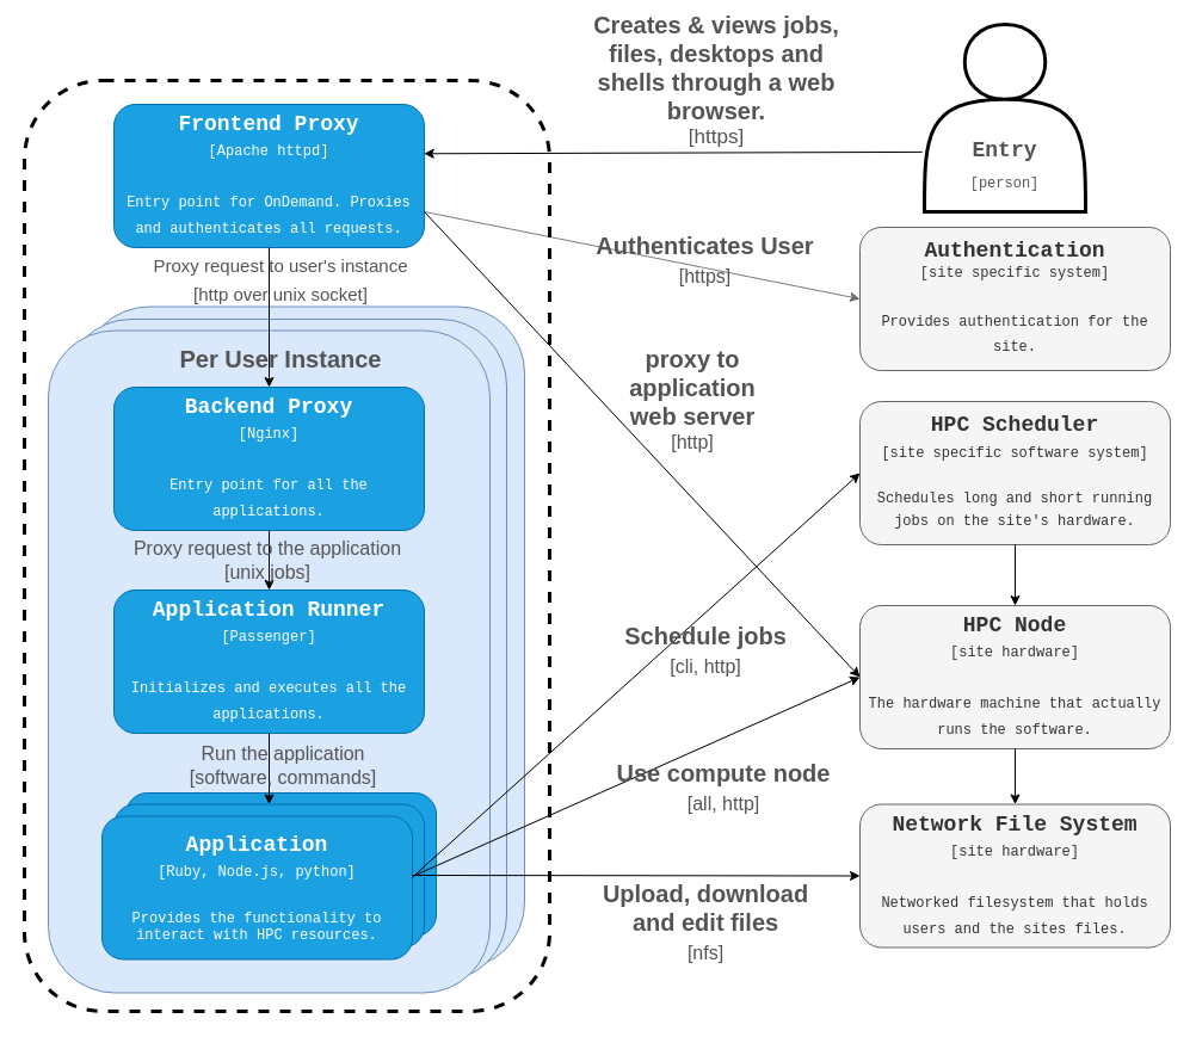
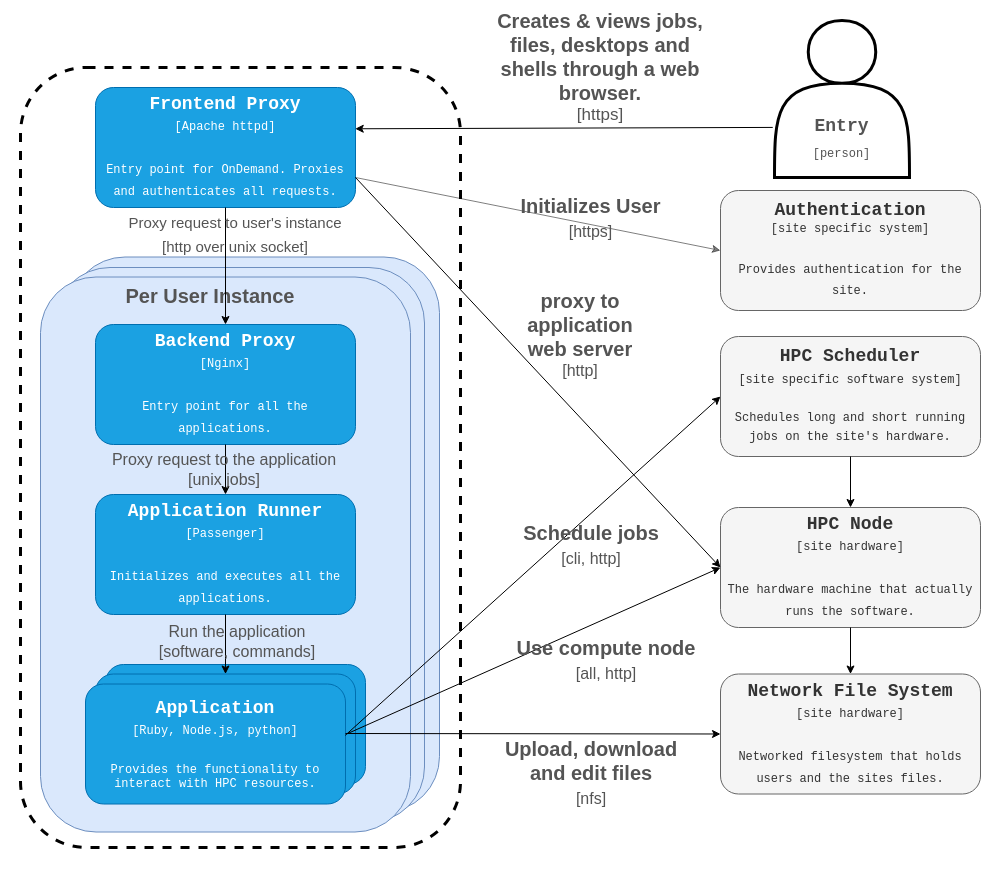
  <mxCell id="0" />
  <mxCell id="1" parent="0" />
  <mxCell id="2" value="" style="rounded=1;whiteSpace=wrap;html=1;fontFamily=Courier New;fontStyle=0;gradientColor=none;dashed=1;strokeWidth=3;fillColor=none;" vertex="1" parent="1"><mxGeometry x="20" y="67" width="440" height="780" as="geometry" /></mxCell>
  <mxCell id="3" value="" style="rounded=1;whiteSpace=wrap;html=1;fillColor=#dae8fc;strokeColor=#6c8ebf;fontFamily=Courier New;fontStyle=0" vertex="1" parent="1"><mxGeometry x="69" y="256.5" width="370" height="555" as="geometry" /></mxCell>
  <mxCell id="4" value="" style="rounded=1;whiteSpace=wrap;html=1;fillColor=#dae8fc;strokeColor=#6c8ebf;fontFamily=Courier New;fontStyle=0" vertex="1" parent="1"><mxGeometry x="54" y="267" width="370" height="555" as="geometry" /></mxCell>
  <mxCell id="5" value="" style="rounded=1;whiteSpace=wrap;html=1;fillColor=#dae8fc;strokeColor=#6c8ebf;fontFamily=Courier New;fontStyle=0" vertex="1" parent="1"><mxGeometry x="40" y="276.5" width="370" height="555" as="geometry" /></mxCell>
  <mxCell id="6" value="&lt;div&gt;&lt;b&gt;&lt;font style=&quot;font-size: 18px&quot;&gt;Application&lt;br&gt;&lt;/font&gt;&lt;/b&gt;&lt;/div&gt;&lt;div&gt;&lt;font style=&quot;font-size: 18px&quot;&gt;&lt;font style=&quot;font-size: 12px&quot;&gt;&lt;font style=&quot;font-size: 12px&quot;&gt;[Ruby, Node.js, python]&lt;/font&gt;&lt;/font&gt;&lt;/font&gt;&lt;/div&gt;&lt;div&gt;&lt;font style=&quot;font-size: 18px&quot;&gt;&lt;font style=&quot;font-size: 12px&quot;&gt;&lt;font style=&quot;font-size: 12px&quot;&gt;&lt;br&gt;&lt;/font&gt;&lt;/font&gt;&lt;/font&gt;&lt;/div&gt;Provides the functionality " style="rounded=1;whiteSpace=wrap;html=1;fillColor=#1ba1e2;strokeColor=#006EAF;fontColor=#ffffff;fontFamily=Courier New;fontStyle=0" vertex="1" parent="1"><mxGeometry x="105" y="664" width="260" height="120" as="geometry" /></mxCell>
  <mxCell id="7" value="&lt;div&gt;&lt;b&gt;&lt;font style=&quot;font-size: 18px&quot;&gt;Application&lt;br&gt;&lt;/font&gt;&lt;/b&gt;&lt;/div&gt;&lt;div&gt;&lt;font style=&quot;font-size: 18px&quot;&gt;&lt;font style=&quot;font-size: 12px&quot;&gt;&lt;font style=&quot;font-size: 12px&quot;&gt;[Ruby, Node.js, python]&lt;/font&gt;&lt;/font&gt;&lt;/font&gt;&lt;/div&gt;&lt;div&gt;&lt;font style=&quot;font-size: 18px&quot;&gt;&lt;font style=&quot;font-size: 12px&quot;&gt;&lt;font style=&quot;font-size: 12px&quot;&gt;&lt;br&gt;&lt;/font&gt;&lt;/font&gt;&lt;/font&gt;&lt;/div&gt;Provides the functionality " style="rounded=1;whiteSpace=wrap;html=1;fillColor=#1ba1e2;strokeColor=#006EAF;fontColor=#ffffff;fontFamily=Courier New;fontStyle=0" vertex="1" parent="1"><mxGeometry x="95" y="673.5" width="260" height="120" as="geometry" /></mxCell>
  <mxCell id="8" value="&lt;div&gt;&lt;b&gt;&lt;font style=&quot;font-size: 18px&quot;&gt;Frontend Proxy&lt;br&gt;&lt;/font&gt;&lt;/b&gt;&lt;/div&gt;&lt;div&gt;&lt;font style=&quot;font-size: 18px&quot;&gt;&lt;font style=&quot;font-size: 12px&quot;&gt;&lt;font style=&quot;font-size: 12px&quot;&gt;[Apache httpd]&lt;/font&gt;&lt;/font&gt;&lt;/font&gt;&lt;/div&gt;&lt;div&gt;&lt;font style=&quot;font-size: 18px&quot;&gt;&lt;font style=&quot;font-size: 12px&quot;&gt;&lt;font style=&quot;font-size: 12px&quot;&gt;&lt;br&gt;&lt;/font&gt;&lt;/font&gt;&lt;/font&gt;&lt;/div&gt;&lt;div&gt;&lt;font style=&quot;font-size: 18px&quot;&gt;&lt;font style=&quot;font-size: 12px&quot;&gt;&lt;font style=&quot;font-size: 12px&quot;&gt;Entry point for OnDemand. Proxies and authenticates all requests.&lt;/font&gt;&lt;br&gt;&lt;/font&gt;&lt;/font&gt;&lt;/div&gt;" style="rounded=1;whiteSpace=wrap;html=1;fillColor=#1ba1e2;strokeColor=#006EAF;fontColor=#ffffff;fontFamily=Courier New;fontStyle=0" parent="1" vertex="1"><mxGeometry x="95" y="87" width="260" height="120" as="geometry" /></mxCell>
  <mxCell id="9" value="&lt;div&gt;&lt;b&gt;&lt;font style=&quot;font-size: 18px&quot;&gt;Backend Proxy&lt;br&gt;&lt;/font&gt;&lt;/b&gt;&lt;/div&gt;&lt;div&gt;&lt;font style=&quot;font-size: 18px&quot;&gt;&lt;font style=&quot;font-size: 12px&quot;&gt;&lt;font style=&quot;font-size: 12px&quot;&gt;[Nginx]&lt;/font&gt;&lt;/font&gt;&lt;/font&gt;&lt;/div&gt;&lt;div&gt;&lt;font style=&quot;font-size: 18px&quot;&gt;&lt;font style=&quot;font-size: 12px&quot;&gt;&lt;font style=&quot;font-size: 12px&quot;&gt;&lt;br&gt;&lt;/font&gt;&lt;/font&gt;&lt;/font&gt;&lt;/div&gt;&lt;div&gt;&lt;font style=&quot;font-size: 18px&quot;&gt;&lt;font style=&quot;font-size: 12px&quot;&gt;&lt;font style=&quot;font-size: 12px&quot;&gt;Entry point for all the applications.&lt;/font&gt;&lt;br&gt;&lt;/font&gt;&lt;/font&gt;&lt;/div&gt;" style="rounded=1;whiteSpace=wrap;html=1;fillColor=#1ba1e2;strokeColor=#006EAF;fontColor=#ffffff;fontFamily=Courier New;fontStyle=0" vertex="1" parent="1"><mxGeometry x="95" y="324" width="260" height="120" as="geometry" /></mxCell>
  <mxCell id="10" value="&lt;div&gt;&lt;b&gt;&lt;font style=&quot;font-size: 18px&quot;&gt;Application Runner&lt;br&gt;&lt;/font&gt;&lt;/b&gt;&lt;/div&gt;&lt;div&gt;&lt;font style=&quot;font-size: 18px&quot;&gt;&lt;font style=&quot;font-size: 12px&quot;&gt;&lt;font style=&quot;font-size: 12px&quot;&gt;[Passenger]&lt;/font&gt;&lt;/font&gt;&lt;/font&gt;&lt;/div&gt;&lt;div&gt;&lt;font style=&quot;font-size: 18px&quot;&gt;&lt;font style=&quot;font-size: 12px&quot;&gt;&lt;font style=&quot;font-size: 12px&quot;&gt;&lt;br&gt;&lt;/font&gt;&lt;/font&gt;&lt;/font&gt;&lt;/div&gt;&lt;div&gt;&lt;font style=&quot;font-size: 18px&quot;&gt;&lt;font style=&quot;font-size: 12px&quot;&gt;&lt;font style=&quot;font-size: 12px&quot;&gt;Initializes and executes all the applications.&lt;/font&gt;&lt;br&gt;&lt;/font&gt;&lt;/font&gt;&lt;/div&gt;" style="rounded=1;whiteSpace=wrap;html=1;fillColor=#1ba1e2;strokeColor=#006EAF;fontColor=#ffffff;fontFamily=Courier New;fontStyle=0" vertex="1" parent="1"><mxGeometry x="95" y="494" width="260" height="120" as="geometry" /></mxCell>
  <mxCell id="11" value="&lt;div&gt;&lt;b&gt;&lt;font style=&quot;font-size: 18px&quot;&gt;Application&lt;br&gt;&lt;/font&gt;&lt;/b&gt;&lt;/div&gt;&lt;div&gt;&lt;font style=&quot;font-size: 18px&quot;&gt;&lt;font style=&quot;font-size: 12px&quot;&gt;&lt;font style=&quot;font-size: 12px&quot;&gt;[Ruby, Node.js, python]&lt;/font&gt;&lt;/font&gt;&lt;/font&gt;&lt;/div&gt;&lt;div&gt;&lt;font style=&quot;font-size: 18px&quot;&gt;&lt;font style=&quot;font-size: 12px&quot;&gt;&lt;font style=&quot;font-size: 12px&quot;&gt;&lt;br&gt;&lt;/font&gt;&lt;/font&gt;&lt;/font&gt;&lt;/div&gt;Provides the functionality to interact with HPC resources. " style="rounded=1;whiteSpace=wrap;html=1;fillColor=#1ba1e2;strokeColor=#006EAF;fontColor=#ffffff;fontFamily=Courier New;fontStyle=0" vertex="1" parent="1"><mxGeometry x="85" y="683.5" width="260" height="120" as="geometry" /></mxCell>
  <mxCell id="12" value="&lt;div&gt;&lt;b&gt;&lt;font style=&quot;font-size: 18px&quot;&gt;Authentication&lt;br&gt;&lt;/font&gt;&lt;/b&gt;&lt;/div&gt;&lt;div&gt;&lt;font&gt;&lt;font&gt;&lt;font&gt;[site specific system]&lt;/font&gt;&lt;/font&gt;&lt;/font&gt;&lt;/div&gt;&lt;div&gt;&lt;font style=&quot;font-size: 18px&quot;&gt;&lt;font style=&quot;font-size: 12px&quot;&gt;&lt;font style=&quot;font-size: 12px&quot;&gt;&lt;br&gt;&lt;/font&gt;&lt;/font&gt;&lt;/font&gt;&lt;/div&gt;&lt;div&gt;&lt;font style=&quot;font-size: 18px&quot;&gt;&lt;font style=&quot;font-size: 12px&quot;&gt;Provides authentication for the site.&lt;br&gt;&lt;/font&gt;&lt;/font&gt;&lt;/div&gt;" style="rounded=1;whiteSpace=wrap;html=1;fillColor=#f5f5f5;strokeColor=#666666;fontColor=#333333;fontFamily=Courier New;fontStyle=0" vertex="1" parent="1"><mxGeometry x="720" y="190" width="260" height="120" as="geometry" /></mxCell>
- <mxCell id="13" value="Per User Instance" style="text;html=1;strokeColor=none;fillColor=none;align=center;verticalAlign=middle;whiteSpace=wrap;rounded=0;fontSize=20;fontStyle=1;fontColor=#545454;" vertex="1" parent="1"><mxGeometry x="128" y="290" width="214" height="20" as="geometry" /></mxCell>
+ <mxCell id="13" value="Per User Instance" style="text;html=1;strokeColor=none;fillColor=none;align=center;verticalAlign=middle;whiteSpace=wrap;rounded=0;fontSize=20;fontStyle=1;fontColor=#545454;" vertex="1" parent="1"><mxGeometry x="103" y="285" width="214" height="20" as="geometry" /></mxCell>
  <mxCell id="14" value="&lt;div&gt;&lt;b&gt;&lt;font style=&quot;font-size: 18px&quot;&gt;HPC Scheduler&lt;br&gt;&lt;/font&gt;&lt;/b&gt;&lt;/div&gt;&lt;div&gt;&lt;font style=&quot;font-size: 18px&quot;&gt;&lt;font style=&quot;font-size: 12px&quot;&gt;&lt;font style=&quot;font-size: 12px&quot;&gt;[site specific software system]&lt;/font&gt;&lt;/font&gt;&lt;/font&gt;&lt;/div&gt;&lt;div&gt;&lt;font style=&quot;font-size: 18px&quot;&gt;&lt;font style=&quot;font-size: 12px&quot;&gt;&lt;font style=&quot;font-size: 12px&quot;&gt;&lt;br&gt;&lt;/font&gt;&lt;/font&gt;&lt;/font&gt;&lt;/div&gt;&lt;div&gt;Schedules long and short running jobs on the site's hardware.&lt;font style=&quot;font-size: 18px&quot;&gt;&lt;font style=&quot;font-size: 12px&quot;&gt;&lt;br&gt;&lt;/font&gt;&lt;/font&gt;&lt;/div&gt;" style="rounded=1;whiteSpace=wrap;html=1;fillColor=#f5f5f5;strokeColor=#666666;fontColor=#333333;fontFamily=Courier New;fontStyle=0" vertex="1" parent="1"><mxGeometry x="720" y="336" width="260" height="120" as="geometry" /></mxCell>
  <mxCell id="15" value="&lt;div&gt;&lt;b&gt;&lt;font style=&quot;font-size: 18px&quot;&gt;HPC Node&lt;br&gt;&lt;/font&gt;&lt;/b&gt;&lt;/div&gt;&lt;div&gt;&lt;font style=&quot;font-size: 18px&quot;&gt;&lt;font style=&quot;font-size: 12px&quot;&gt;&lt;font style=&quot;font-size: 12px&quot;&gt;[site hardware]&lt;/font&gt;&lt;/font&gt;&lt;/font&gt;&lt;/div&gt;&lt;div&gt;&lt;font style=&quot;font-size: 18px&quot;&gt;&lt;font style=&quot;font-size: 12px&quot;&gt;&lt;font style=&quot;font-size: 12px&quot;&gt;&lt;br&gt;&lt;/font&gt;&lt;/font&gt;&lt;/font&gt;&lt;/div&gt;&lt;div&gt;&lt;font style=&quot;font-size: 18px&quot;&gt;&lt;font style=&quot;font-size: 12px&quot;&gt;The hardware machine that actually runs the software.&lt;br&gt;&lt;/font&gt;&lt;/font&gt;&lt;/div&gt;" style="rounded=1;whiteSpace=wrap;html=1;fillColor=#f5f5f5;strokeColor=#666666;fontColor=#333333;fontFamily=Courier New;fontStyle=0" vertex="1" parent="1"><mxGeometry x="720" y="507" width="260" height="120" as="geometry" /></mxCell>
  <mxCell id="16" value="&lt;div&gt;&lt;b&gt;&lt;font style=&quot;font-size: 18px&quot;&gt;Network File System&lt;br&gt;&lt;/font&gt;&lt;/b&gt;&lt;/div&gt;&lt;div&gt;&lt;font style=&quot;font-size: 18px&quot;&gt;&lt;font style=&quot;font-size: 12px&quot;&gt;&lt;font style=&quot;font-size: 12px&quot;&gt;[site hardware]&lt;/font&gt;&lt;/font&gt;&lt;/font&gt;&lt;/div&gt;&lt;div&gt;&lt;font style=&quot;font-size: 18px&quot;&gt;&lt;font style=&quot;font-size: 12px&quot;&gt;&lt;font style=&quot;font-size: 12px&quot;&gt;&lt;br&gt;&lt;/font&gt;&lt;/font&gt;&lt;/font&gt;&lt;/div&gt;&lt;div&gt;&lt;font style=&quot;font-size: 18px&quot;&gt;&lt;font style=&quot;font-size: 12px&quot;&gt;Networked filesystem that holds users and the sites files.&lt;br&gt;&lt;/font&gt;&lt;/font&gt;&lt;/div&gt;" style="rounded=1;whiteSpace=wrap;html=1;fillColor=#f5f5f5;strokeColor=#666666;fontColor=#333333;fontFamily=Courier New;fontStyle=0" vertex="1" parent="1"><mxGeometry x="720" y="673.5" width="260" height="120" as="geometry" /></mxCell>
  <mxCell id="17" value="" style="endArrow=classic;html=1;fontSize=20;fontColor=#545454;entryX=0;entryY=0.5;entryDx=0;entryDy=0;exitX=1;exitY=0.75;exitDx=0;exitDy=0;strokeWidth=1;opacity=50;shadow=0;sourcePerimeterSpacing=0;" edge="1" parent="1" source="8" target="12"><mxGeometry width="50" height="50" relative="1" as="geometry"><mxPoint x="520" y="237" as="sourcePoint" /><mxPoint x="1010" y="327" as="targetPoint" /></mxGeometry></mxCell>
  <mxCell id="18" value="" style="endArrow=classic;html=1;fontSize=20;fontColor=#545454;entryX=0;entryY=0.5;entryDx=0;entryDy=0;" edge="1" parent="1" target="16"><mxGeometry width="50" height="50" relative="1" as="geometry"><mxPoint x="345" y="733" as="sourcePoint" /><mxPoint x="556.429" y="732.857" as="targetPoint" /></mxGeometry></mxCell>
  <mxCell id="19" value="" style="endArrow=classic;html=1;fontSize=20;fontColor=#545454;entryX=0;entryY=0.5;entryDx=0;entryDy=0;exitX=1.005;exitY=0.416;exitDx=0;exitDy=0;exitPerimeter=0;" edge="1" parent="1" source="11" target="15"><mxGeometry width="50" height="50" relative="1" as="geometry"><mxPoint x="520" y="697" as="sourcePoint" /><mxPoint x="590.429" y="744" as="targetPoint" /><Array as="points" /></mxGeometry></mxCell>
  <mxCell id="20" value="" style="endArrow=classic;html=1;fontSize=20;fontColor=#545454;entryX=0;entryY=0.5;entryDx=0;entryDy=0;exitX=0.999;exitY=0.428;exitDx=0;exitDy=0;exitPerimeter=0;" edge="1" parent="1" source="11" target="14"><mxGeometry width="50" height="50" relative="1" as="geometry"><mxPoint x="350" y="734" as="sourcePoint" /><mxPoint x="590.429" y="554" as="targetPoint" /><Array as="points" /></mxGeometry></mxCell>
  <mxCell id="21" value="" style="endArrow=classic;html=1;fontSize=20;fontColor=#545454;entryX=0.5;entryY=0;entryDx=0;entryDy=0;exitX=0.5;exitY=1;exitDx=0;exitDy=0;" edge="1" parent="1" source="8" target="9"><mxGeometry width="50" height="50" relative="1" as="geometry"><mxPoint x="800" y="544.5" as="sourcePoint" /><mxPoint x="1030.429" y="181.643" as="targetPoint" /><Array as="points" /></mxGeometry></mxCell>
  <mxCell id="22" value="" style="endArrow=classic;html=1;fontSize=20;fontColor=#545454;entryX=0.5;entryY=0;entryDx=0;entryDy=0;exitX=0.5;exitY=1;exitDx=0;exitDy=0;" edge="1" parent="1" source="9" target="10"><mxGeometry width="50" height="50" relative="1" as="geometry"><mxPoint x="234.714" y="216.857" as="sourcePoint" /><mxPoint x="234.714" y="334" as="targetPoint" /><Array as="points" /></mxGeometry></mxCell>
  <mxCell id="23" value="" style="endArrow=classic;html=1;fontSize=20;fontColor=#545454;entryX=0.5;entryY=0;entryDx=0;entryDy=0;exitX=0.5;exitY=1;exitDx=0;exitDy=0;" edge="1" parent="1" source="10" target="7"><mxGeometry width="50" height="50" relative="1" as="geometry"><mxPoint x="234.714" y="454" as="sourcePoint" /><mxPoint x="234.714" y="504" as="targetPoint" /><Array as="points" /></mxGeometry></mxCell>
  <mxCell id="24" value="" style="endArrow=classic;html=1;fontSize=20;fontColor=#545454;exitX=0.5;exitY=1;exitDx=0;exitDy=0;entryX=0.5;entryY=0;entryDx=0;entryDy=0;" edge="1" parent="1" source="15" target="16"><mxGeometry width="50" height="50" relative="1" as="geometry"><mxPoint x="709" y="625" as="sourcePoint" /><mxPoint x="709" y="677" as="targetPoint" /><Array as="points" /></mxGeometry></mxCell>
  <mxCell id="25" value="" style="endArrow=classic;html=1;fontSize=20;fontColor=#545454;entryX=0.5;entryY=0;entryDx=0;entryDy=0;exitX=0.5;exitY=1;exitDx=0;exitDy=0;" edge="1" parent="1" source="14" target="15"><mxGeometry width="50" height="50" relative="1" as="geometry"><mxPoint x="800" y="457" as="sourcePoint" /><mxPoint x="710" y="507" as="targetPoint" /><Array as="points" /></mxGeometry></mxCell>
  <mxCell id="26" value="" style="endArrow=classic;html=1;fontSize=20;fontColor=#545454;exitX=-0.013;exitY=0.681;exitDx=0;exitDy=0;exitPerimeter=0;entryX=0.999;entryY=0.344;entryDx=0;entryDy=0;entryPerimeter=0;" edge="1" parent="1" source="28" target="8"><mxGeometry width="50" height="50" relative="1" as="geometry"><mxPoint x="500" y="177" as="sourcePoint" /><mxPoint x="350" y="127" as="targetPoint" /></mxGeometry></mxCell>
  <mxCell id="27" value="&lt;div&gt;&lt;b&gt;Creates &amp;amp; views jobs, files, desktops and shells through a web browser.&lt;br&gt;&lt;/b&gt;&lt;/div&gt;&lt;div style=&quot;font-size: 17px&quot;&gt;[https]&lt;b&gt;&lt;br&gt;&lt;/b&gt;&lt;/div&gt;" style="text;html=1;strokeColor=none;fillColor=none;align=center;verticalAlign=middle;whiteSpace=wrap;rounded=0;fontSize=20;fontColor=#545454;" vertex="1" parent="1"><mxGeometry x="490" y="57" width="220" height="20" as="geometry" /></mxCell>
  <mxCell id="28" value="" style="shape=actor;whiteSpace=wrap;html=1;strokeWidth=3;fillColor=none;gradientColor=none;fontSize=20;fontColor=#545454;" vertex="1" parent="1"><mxGeometry x="774" y="20" width="135" height="157" as="geometry" /></mxCell>
  <mxCell id="29" value="&lt;font style=&quot;font-size: 18px&quot; face=&quot;Courier New&quot;&gt;&lt;font style=&quot;font-size: 18px&quot;&gt;&lt;b&gt;Entry&lt;/b&gt;&lt;/font&gt;&lt;br&gt;&lt;/font&gt;&lt;div&gt;&lt;font style=&quot;font-size: 18px&quot; face=&quot;Courier New&quot;&gt;&lt;font style=&quot;font-size: 12px&quot;&gt;[person]&lt;/font&gt;&lt;/font&gt;&lt;/div&gt;" style="text;html=1;strokeColor=none;fillColor=none;align=center;verticalAlign=middle;whiteSpace=wrap;rounded=0;fontSize=20;fontColor=#545454;" vertex="1" parent="1"><mxGeometry x="764" y="127" width="155" height="20" as="geometry" /></mxCell>
- <mxCell id="30" value="&lt;b&gt;Authenticates&lt;/b&gt;&lt;b&gt; User&lt;/b&gt;&lt;div&gt;&lt;font style=&quot;font-size: 16px&quot;&gt;[https]&lt;/font&gt;&lt;br&gt;&lt;/div&gt;" style="text;html=1;strokeColor=none;fillColor=none;align=center;verticalAlign=middle;whiteSpace=wrap;rounded=0;fontSize=20;fontColor=#545454;" vertex="1" parent="1"><mxGeometry x="480" y="207" width="221" height="20" as="geometry" /></mxCell>
+ <mxCell id="30" value="&lt;b&gt;Initializes&lt;/b&gt;&lt;b&gt; User&lt;/b&gt;&lt;div&gt;&lt;font style=&quot;font-size: 16px&quot;&gt;[https]&lt;/font&gt;&lt;br&gt;&lt;/div&gt;" style="text;html=1;strokeColor=none;fillColor=none;align=center;verticalAlign=middle;whiteSpace=wrap;rounded=0;fontSize=20;fontColor=#545454;" vertex="1" parent="1"><mxGeometry x="480" y="207" width="221" height="20" as="geometry" /></mxCell>
  <mxCell id="31" value="&lt;div&gt;&lt;b&gt;Schedule jobs&lt;/b&gt;&lt;/div&gt;&lt;font style=&quot;font-size: 16px&quot;&gt;[cli, http]&lt;/font&gt;" style="text;html=1;strokeColor=none;fillColor=none;align=center;verticalAlign=middle;whiteSpace=wrap;rounded=0;fontSize=20;fontColor=#545454;" vertex="1" parent="1"><mxGeometry x="500.5" y="534" width="180" height="20" as="geometry" /></mxCell>
  <mxCell id="32" value="&lt;font style=&quot;font-size: 20px&quot;&gt;&lt;b&gt;Use compute node&lt;/b&gt;&lt;/font&gt;&lt;font style=&quot;font-size: 16px&quot;&gt;&lt;br&gt;[all, http]&lt;/font&gt;&lt;b&gt;&lt;br&gt;&lt;/b&gt;" style="text;html=1;strokeColor=none;fillColor=none;align=center;verticalAlign=middle;whiteSpace=wrap;rounded=0;fontSize=20;fontColor=#545454;" vertex="1" parent="1"><mxGeometry x="511" y="649" width="190" height="20" as="geometry" /></mxCell>
  <mxCell id="33" value="&lt;div&gt;&lt;b&gt;Upload, download and edit files&lt;br&gt;&lt;/b&gt;&lt;font style=&quot;font-size: 16px&quot;&gt;[nfs]&lt;/font&gt;&lt;b&gt;&lt;br&gt;&lt;/b&gt;&lt;/div&gt;&lt;div&gt;&lt;b&gt;&lt;br&gt;&lt;/b&gt;&lt;/div&gt;" style="text;html=1;strokeColor=none;fillColor=none;align=center;verticalAlign=middle;whiteSpace=wrap;rounded=0;fontSize=20;fontColor=#545454;" vertex="1" parent="1"><mxGeometry x="500.5" y="773.5" width="180" height="20" as="geometry" /></mxCell>
  <mxCell id="34" value="&lt;div&gt;&lt;font style=&quot;font-size: 15px&quot;&gt;Proxy request to user's instance &lt;br&gt;&lt;/font&gt;&lt;/div&gt;&lt;div&gt;&lt;font style=&quot;font-size: 15px&quot;&gt;[http over unix socket]&lt;br&gt;&lt;/font&gt;&lt;/div&gt;" style="text;html=1;strokeColor=none;fillColor=none;align=center;verticalAlign=middle;whiteSpace=wrap;rounded=0;fontSize=20;fontColor=#545454;" vertex="1" parent="1"><mxGeometry x="104" y="222" width="262" height="20" as="geometry" /></mxCell>
  <mxCell id="35" value="&lt;div style=&quot;font-size: 16px&quot;&gt;&lt;font style=&quot;font-size: 16px&quot;&gt;Proxy request to the application [unix jobs]&lt;br&gt;&lt;/font&gt;&lt;/div&gt;" style="text;html=1;strokeColor=none;fillColor=none;align=center;verticalAlign=middle;whiteSpace=wrap;rounded=0;fontSize=20;fontColor=#545454;" vertex="1" parent="1"><mxGeometry x="93" y="459" width="262" height="20" as="geometry" /></mxCell>
  <mxCell id="36" value="&lt;div&gt;&lt;font style=&quot;font-size: 16px&quot;&gt;Run the application&lt;br&gt;&lt;/font&gt;&lt;/div&gt;&lt;div style=&quot;font-size: 16px&quot;&gt;&lt;font style=&quot;font-size: 16px&quot;&gt;[software, commands]&lt;/font&gt;&lt;br&gt;&lt;/div&gt;" style="text;html=1;strokeColor=none;fillColor=none;align=center;verticalAlign=middle;whiteSpace=wrap;rounded=0;fontSize=20;fontColor=#545454;" vertex="1" parent="1"><mxGeometry x="106" y="629" width="262" height="20" as="geometry" /></mxCell>
  <mxCell id="37" value="" style="endArrow=classic;html=1;fontSize=20;fontColor=#545454;entryX=0;entryY=0.5;entryDx=0;entryDy=0;exitX=1;exitY=0.75;exitDx=0;exitDy=0;" edge="1" parent="1" source="8" target="15"><mxGeometry width="50" height="50" relative="1" as="geometry"><mxPoint x="355.294" y="744.824" as="sourcePoint" /><mxPoint x="680" y="407.176" as="targetPoint" /><Array as="points" /></mxGeometry></mxCell>
  <mxCell id="38" value="&lt;b&gt;proxy to application&lt;br&gt;&lt;/b&gt;&lt;div&gt;&lt;b&gt;web server&lt;/b&gt;&lt;/div&gt;&lt;div style=&quot;font-size: 16px&quot;&gt;[http]&lt;br&gt;&lt;/div&gt;" style="text;html=1;strokeColor=none;fillColor=none;align=center;verticalAlign=middle;whiteSpace=wrap;rounded=0;fontSize=20;fontColor=#545454;" vertex="1" parent="1"><mxGeometry x="490" y="324" width="180" height="20" as="geometry" /></mxCell>
